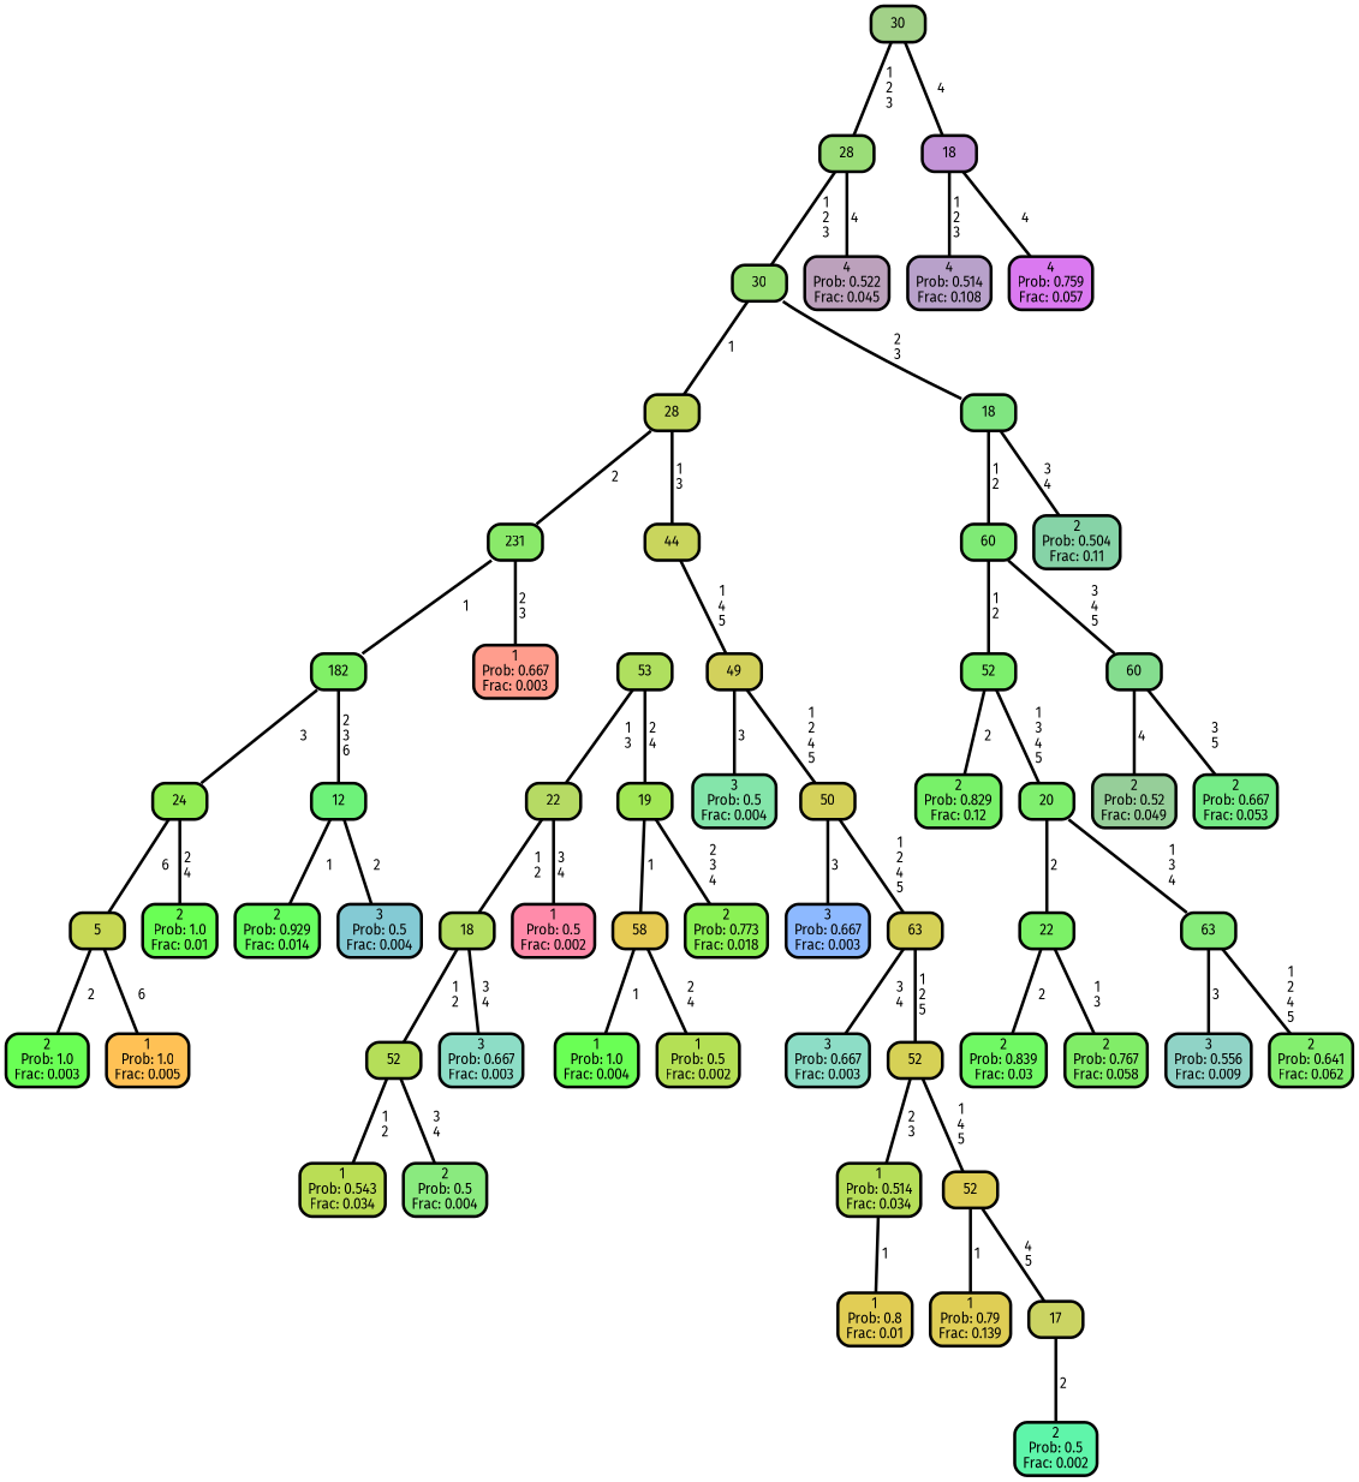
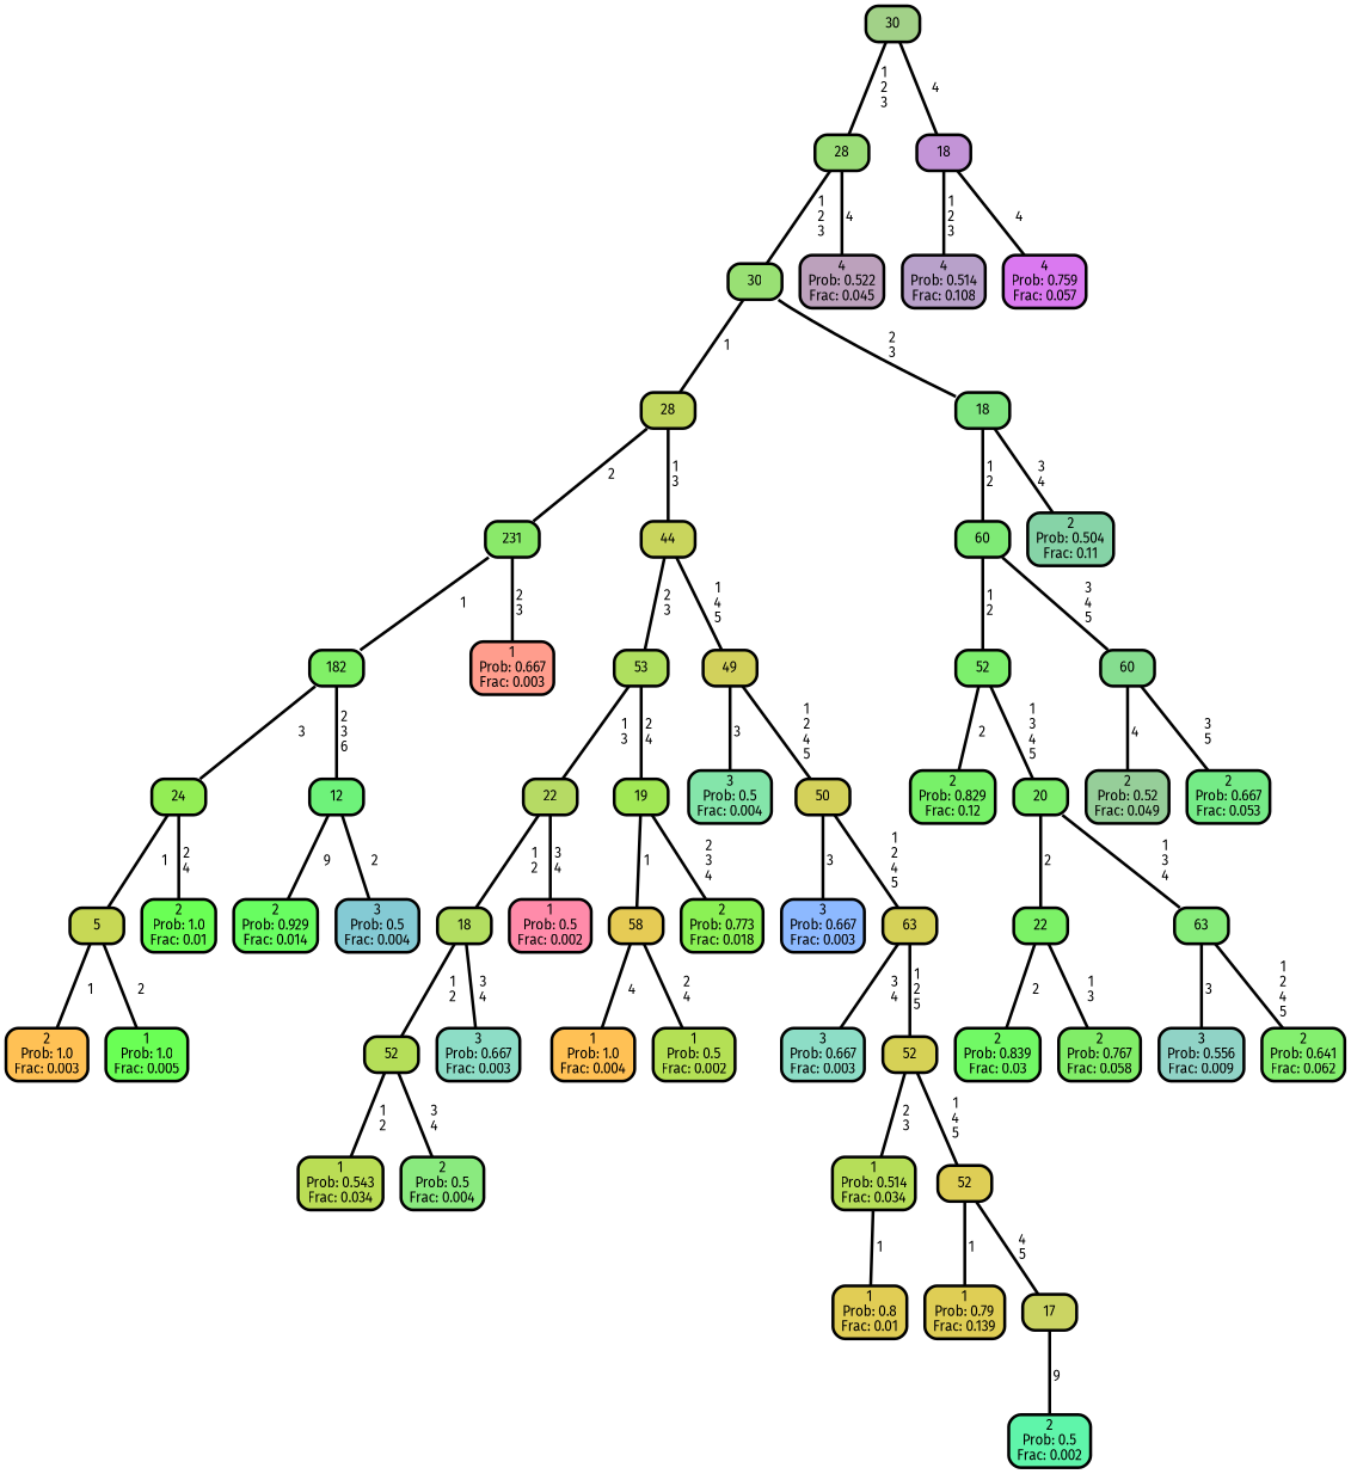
  graph {
    fontname="Fira Sans"
    ranksep="0 equally"
    splines=straight
    node [color=black fillcolor="#6aff55" fontcolor=black fontname="Fira Sans" penwidth=3 shape=box style="filled, rounded"]
    edge [color=black fontname="Fira Sans" penwidth=3]
-   n1 [label="2\nProb: 1.0\nFrac: 0.003"]
+   n1 [fillcolor="#ffc155" label="2\nProb: 1.0\nFrac: 0.003"]
    n2 [fillcolor="#c7d855" label=5]
-   n3 [fillcolor="#ffc155" label="1\nProb: 1.0\nFrac: 0.005"]
+   n3 [label="1\nProb: 1.0\nFrac: 0.005"]
    n4 [fillcolor="#93ed55" label=24]
    n5 [label="2\nProb: 1.0\nFrac: 0.01"]
    n6 [fillcolor="#81f067" label=182]
    n7 [fillcolor="#6ef27a" label=12]
    n8 [fillcolor="#68fd61" label="2\nProb: 0.929\nFrac: 0.014"]
    n9 [fillcolor="#84cad4" label="3\nProb: 0.5\nFrac: 0.004"]
    n10 [fillcolor="#8ae96a" label=231]
    n11 [fillcolor="#ff9d8d" label="1\nProb: 0.667\nFrac: 0.003"]
    n12 [fillcolor="#c1d75e" label=28]
    n13 [fillcolor="#c9d55d" label=44]
    n14 [fillcolor="#afdf5f" label=53]
    n15 [fillcolor="#d2d15c" label=49]
    n16 [fillcolor="#badd55" label="1\nProb: 0.543\nFrac: 0.034"]
    n17 [fillcolor="#b5de59" label=52]
    n18 [fillcolor="#8aea7f" label="2\nProb: 0.5\nFrac: 0.004"]
    n19 [fillcolor="#b3de61" label=18]
    n20 [fillcolor="#8dddc6" label="3\nProb: 0.667\nFrac: 0.003"]
    n21 [fillcolor="#b6da64" label=22]
    n22 [fillcolor="#ff8baa" label="1\nProb: 0.5\nFrac: 0.002"]
    n23 [fillcolor="#a1e755" label=19]
    n24 [fillcolor="#e6cb55" label=58]
    n25 [fillcolor="#8bf155" label="2\nProb: 0.773\nFrac: 0.018"]
-   n26 [label="1\nProb: 1.0\nFrac: 0.004"]
+   n26 [fillcolor="#ffc155" label="1\nProb: 1.0\nFrac: 0.004"]
    n27 [fillcolor="#b4e055" label="1\nProb: 0.5\nFrac: 0.002"]
    n28 [fillcolor="#84e5aa" label="3\nProb: 0.5\nFrac: 0.004"]
    n29 [fillcolor="#d4d15b" label=50]
    n30 [fillcolor="#8db9ff" label="3\nProb: 0.667\nFrac: 0.003"]
    n31 [fillcolor="#d5d158" label=63]
    n32 [fillcolor="#8dddc6" label="3\nProb: 0.667\nFrac: 0.003"]
    n33 [fillcolor="#d6d156" label=52]
    n34 [fillcolor="#b6de59" label="1\nProb: 0.514\nFrac: 0.034"]
    n35 [fillcolor="#dece56" label=52]
    n36 [fillcolor="#e1cd55" label="1\nProb: 0.8\nFrac: 0.01"]
    n37 [fillcolor="#dfce55" label="1\nProb: 0.79\nFrac: 0.139"]
    n38 [fillcolor="#cbd463" label=17]
    n39 [fillcolor="#5ff5aa" label="2\nProb: 0.5\nFrac: 0.002"]
    n40 [fillcolor="#99e074" label=30]
    n41 [fillcolor="#80e581" label=18]
    n42 [fillcolor="#7fea76" label=60]
    n43 [fillcolor="#86d3a7" label="2\nProb: 0.504\nFrac: 0.11"]
    n44 [fillcolor="#78f169" label="2\nProb: 0.829\nFrac: 0.12"]
    n45 [fillcolor="#7def6d" label=52]
    n46 [fillcolor="#80ef6f" label=20]
    n47 [fillcolor="#7cf167" label=22]
    n48 [fillcolor="#86eb7a" label=63]
    n49 [fillcolor="#71f965" label="2\nProb: 0.839\nFrac: 0.03"]
    n50 [fillcolor="#81ed68" label="2\nProb: 0.767\nFrac: 0.058"]
    n51 [fillcolor="#90d3c6" label="3\nProb: 0.556\nFrac: 0.009"]
    n52 [fillcolor="#84ef6f" label="2\nProb: 0.641\nFrac: 0.062"]
    n53 [fillcolor="#85dd8f" label=60]
    n54 [fillcolor="#96ce99" label="2\nProb: 0.52\nFrac: 0.049"]
    n55 [fillcolor="#75eb87" label="2\nProb: 0.667\nFrac: 0.053"]
    n56 [fillcolor="#9bdd78" label=28]
    n57 [fillcolor="#bca1bc" label="4\nProb: 0.522\nFrac: 0.045"]
    n58 [fillcolor="#a2d188" label=30]
    n59 [fillcolor="#c394d7" label=18]
    n60 [fillcolor="#b8a1ca" label="4\nProb: 0.514\nFrac: 0.108"]
    n61 [fillcolor="#da79f0" label="4\nProb: 0.759\nFrac: 0.057"]
    subgraph sub_1 {
      rank=same
    }
-   n2 -- n1 [label=" 2"]
-   n2 -- n3 [label=" 6"]
-   n4 -- n2 [label=" 6"]
+   n2 -- n1 [label=" 1"]
+   n2 -- n3 [label=" 2"]
+   n4 -- n2 [label=" 1"]
    n4 -- n5 [label=" 2\n 4"]
    n6 -- n4 [label=" 3"]
    n6 -- n7 [label=" 2\n 3\n 6"]
-   n7 -- n8 [label=" 1"]
+   n7 -- n8 [label=" 9"]
    n7 -- n9 [label=" 2"]
    n10 -- n6 [label=" 1"]
    n10 -- n11 [label=" 2\n 3"]
    n12 -- n10 [label=" 2"]
    n12 -- n13 [label=" 1\n 3"]
+   n13 -- n14 [label=" 2\n 3"]
    n13 -- n15 [label=" 1\n 4\n 5"]
    n14 -- n21 [label=" 1\n 3"]
    n14 -- n23 [label=" 2\n 4"]
    n15 -- n28 [label=" 3"]
    n15 -- n29 [label=" 1\n 2\n 4\n 5"]
    n17 -- n16 [label=" 1\n 2"]
    n17 -- n18 [label=" 3\n 4"]
    n19 -- n17 [label=" 1\n 2"]
    n19 -- n20 [label=" 3\n 4"]
    n21 -- n19 [label=" 1\n 2"]
    n21 -- n22 [label=" 3\n 4"]
    n23 -- n24 [label=" 1"]
    n23 -- n25 [label=" 2\n 3\n 4"]
-   n24 -- n26 [label=" 1"]
+   n24 -- n26 [label=" 4"]
    n24 -- n27 [label=" 2\n 4"]
    n29 -- n30 [label=" 3"]
    n29 -- n31 [label=" 1\n 2\n 4\n 5"]
    n31 -- n32 [label=" 3\n 4"]
    n31 -- n33 [label=" 1\n 2\n 5"]
    n33 -- n34 [label=" 2\n 3"]
    n33 -- n35 [label=" 1\n 4\n 5"]
    n34 -- n36 [label=" 1"]
    n35 -- n37 [label=" 1"]
    n35 -- n38 [label=" 4\n 5"]
-   n38 -- n39 [label=" 2"]
+   n38 -- n39 [label=" 9"]
    n40 -- n12 [label=" 1"]
    n40 -- n41 [label=" 2\n 3"]
    n41 -- n42 [label=" 1\n 2"]
    n41 -- n43 [label=" 3\n 4"]
    n42 -- n45 [label=" 1\n 2"]
    n42 -- n53 [label=" 3\n 4\n 5"]
    n45 -- n44 [label=" 2"]
    n45 -- n46 [label=" 1\n 3\n 4\n 5"]
    n46 -- n47 [label=" 2"]
    n46 -- n48 [label=" 1\n 3\n 4"]
    n47 -- n49 [label=" 2"]
    n47 -- n50 [label=" 1\n 3"]
    n48 -- n51 [label=" 3"]
    n48 -- n52 [label=" 1\n 2\n 4\n 5"]
    n53 -- n54 [label=" 4"]
    n53 -- n55 [label=" 3\n 5"]
    n56 -- n40 [label=" 1\n 2\n 3"]
    n56 -- n57 [label=" 4"]
    n58 -- n56 [label=" 1\n 2\n 3"]
    n58 -- n59 [label=" 4"]
    n59 -- n60 [label=" 1\n 2\n 3"]
    n59 -- n61 [label=" 4"]
  }
